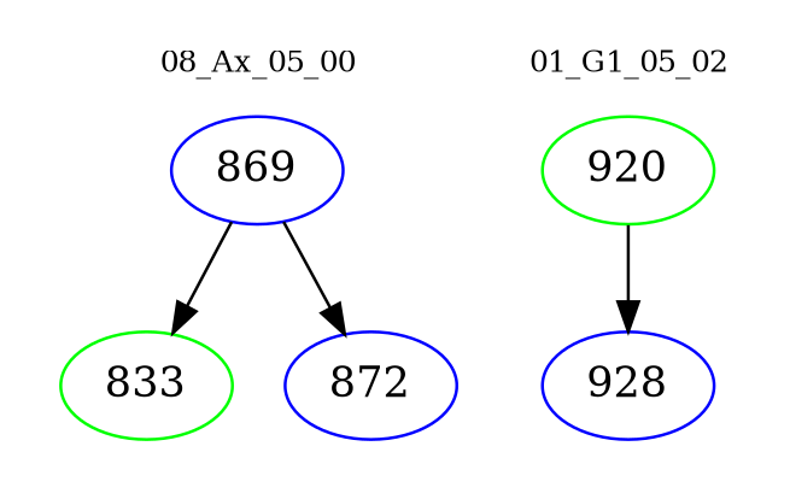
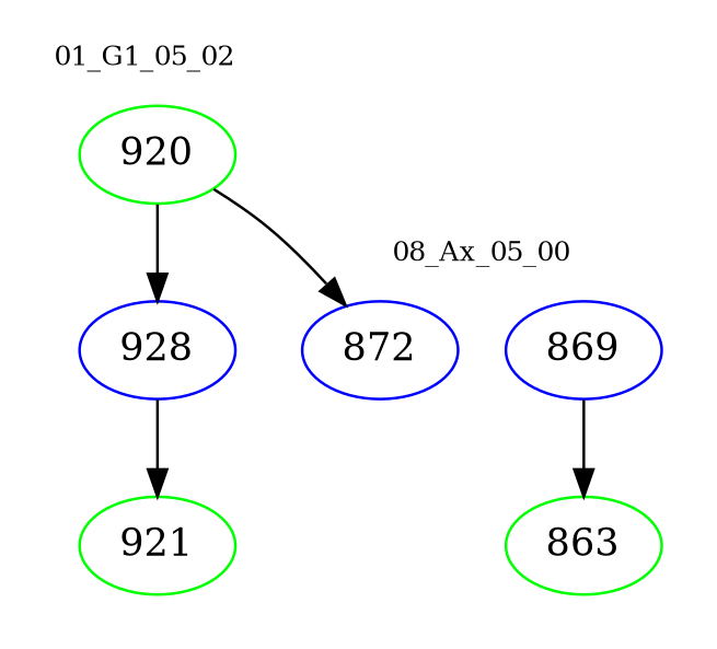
  digraph {
    node [color=blue]
    edge [color=black]
    n1 [label=869]
-   n2 [color=green label=833]
+   n2 [color=green label=863]
    n3 [label=872]
    n4 [label=928]
    n5 [color=green label=920]
+   n6 [color=green label=921]
    subgraph cluster_1 {
      color=white
      fontsize=10
      label="08_Ax_05_00"
      n1
      n2
      n3
    }
    subgraph cluster_2 {
      color=white
      fontsize=10
      label="01_G1_05_02"
      n4
      n5
+     n6
    }
    n1 -> n2
-   n1 -> n3
+   n5 -> n3
+   n4 -> n6
    n5 -> n4
  }
